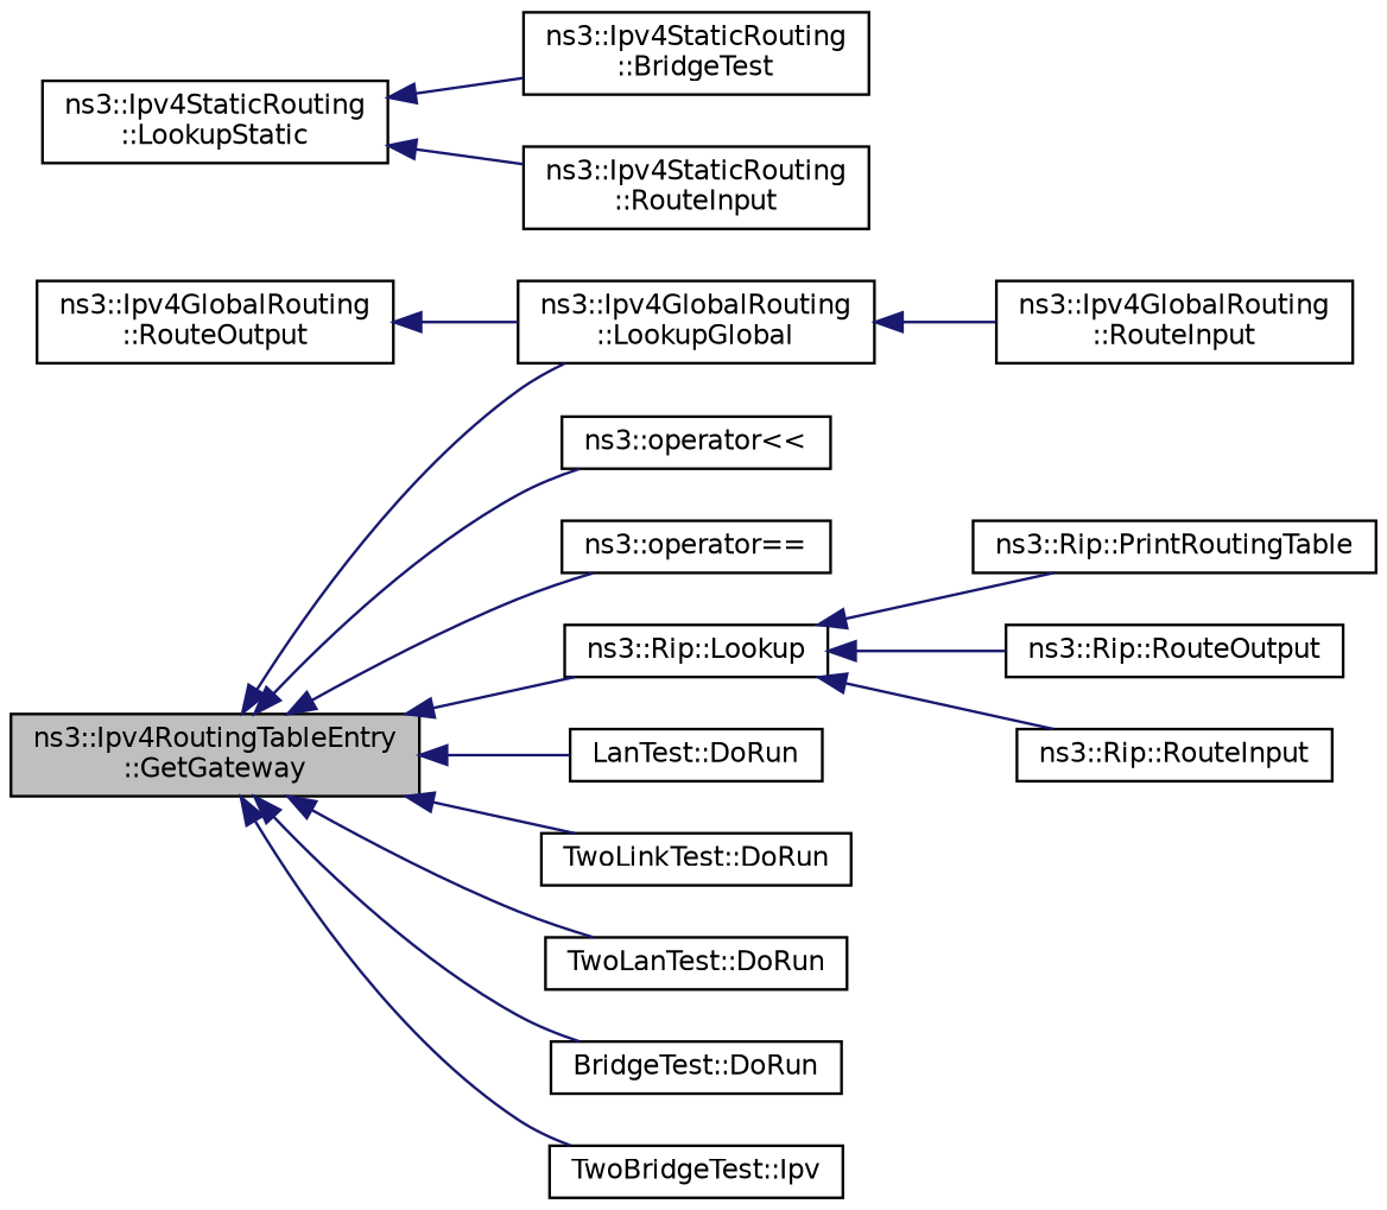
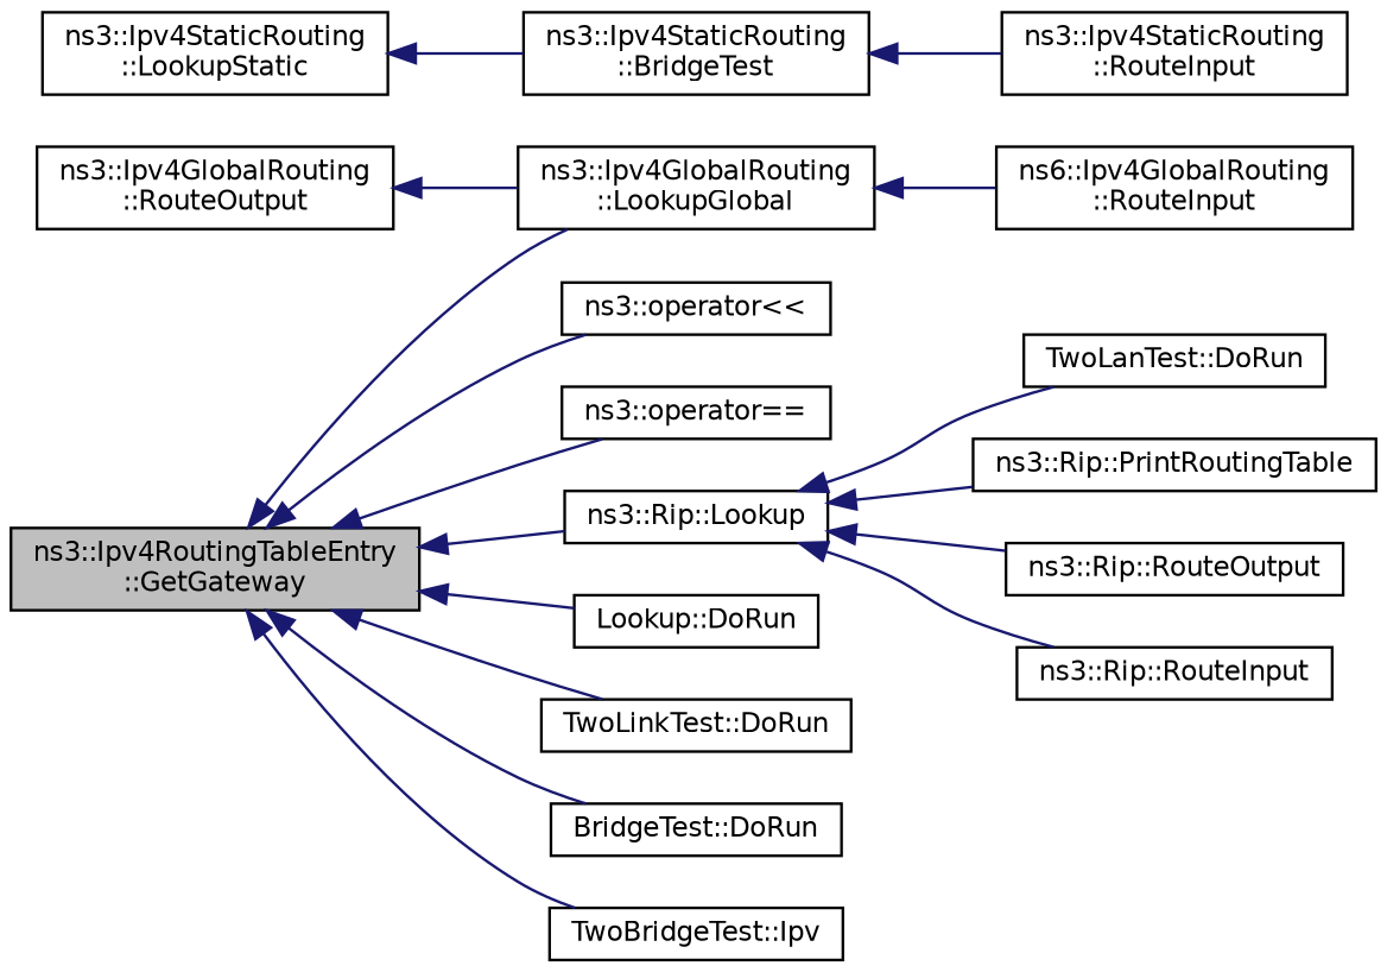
  digraph {
    rankdir=LR
    node [color=black fillcolor=white fontname=Helvetica fontsize=10 shape=record style=filled]
    edge [color=midnightblue dir=back fontname=Helvetica fontsize=10 labelfontname=Helvetica labelfontsize=10 style=solid]
    n1 [fillcolor=grey75 fontcolor=black height=0.2 label="ns3::Ipv4RoutingTableEntry\l::GetGateway" width=0.4]
    n2 [height=0.2 label="ns3::Ipv4GlobalRouting\l::LookupGlobal" width=0.4]
    n3 [height=0.2 label="ns3::operator\<\<" width=0.4]
    n4 [height=0.2 label="ns3::operator==" width=0.4]
    n5 [height=0.2 label="ns3::Rip::Lookup" width=0.4]
-   n6 [height=0.2 label="LanTest::DoRun" width=0.4]
+   n6 [height=0.2 label="Lookup::DoRun" width=0.4]
    n7 [height=0.2 label="TwoLinkTest::DoRun" width=0.4]
    n8 [height=0.2 label="TwoLanTest::DoRun" width=0.4]
    n9 [height=0.2 label="BridgeTest::DoRun" width=0.4]
    n10 [height=0.2 label="TwoBridgeTest::Ipv" width=0.4]
-   n11 [height=0.2 label="ns3::Ipv4GlobalRouting\l::RouteInput" width=0.4]
+   n11 [height=0.2 label="ns6::Ipv4GlobalRouting\l::RouteInput" width=0.4]
    n12 [height=0.2 label="ns3::Ipv4StaticRouting\l::LookupStatic" width=0.4]
    n13 [height=0.2 label="ns3::Ipv4StaticRouting\l::BridgeTest" width=0.4]
    n14 [height=0.2 label="ns3::Ipv4StaticRouting\l::RouteInput" width=0.4]
    n15 [height=0.2 label="ns3::Rip::PrintRoutingTable" width=0.4]
    n16 [height=0.2 label="ns3::Rip::RouteOutput" width=0.4]
    n17 [height=0.2 label="ns3::Rip::RouteInput" width=0.4]
    n18 [height=0.2 label="ns3::Ipv4GlobalRouting\l::RouteOutput" width=0.4]
    n1 -> n2
    n1 -> n3
    n1 -> n4
    n1 -> n5
    n1 -> n6
    n1 -> n7
-   n1 -> n8
+   n5 -> n8
    n1 -> n9
    n1 -> n10
    n2 -> n11
    n5 -> n15
    n5 -> n16
    n5 -> n17
    n12 -> n13
-   n12 -> n14
+   n13 -> n14
    n18 -> n2
  }
